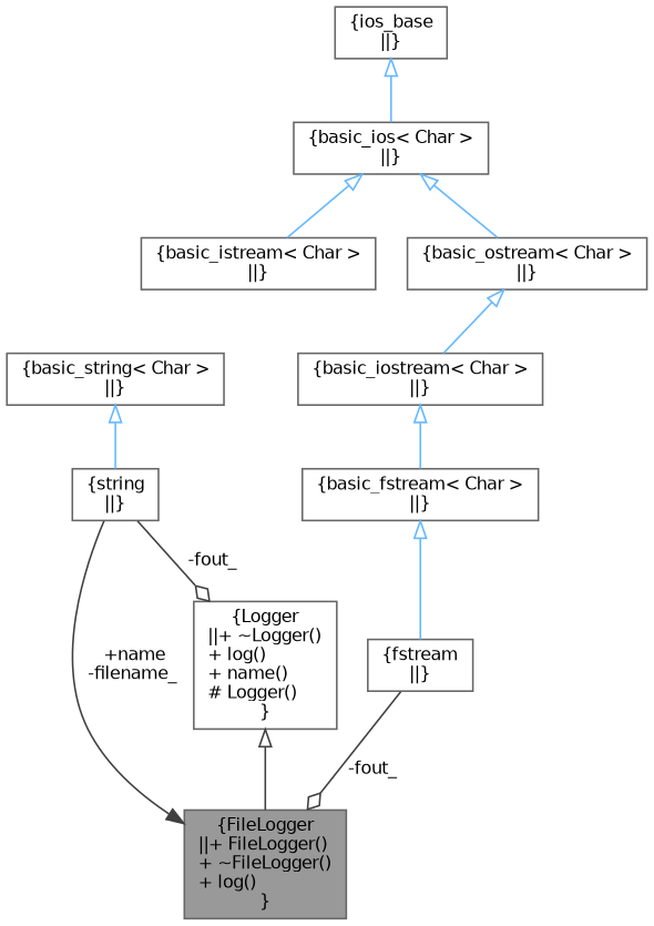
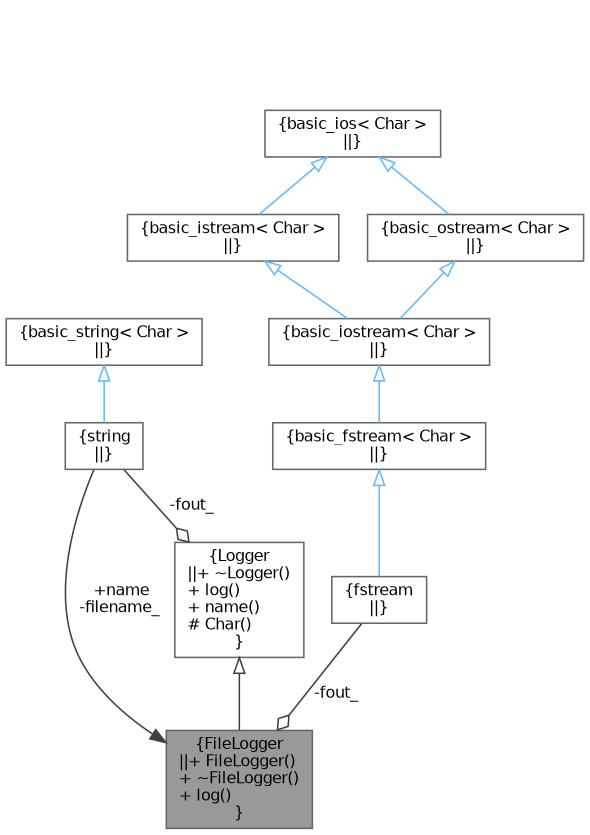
  digraph {
    node [color=gray40 fillcolor=white fontname=Helvetica fontsize=10 shape=box style=filled]
    edge [arrowtail=onormal color=steelblue1 dir=back fontname=Helvetica fontsize=10 labelfontname=Helvetica labelfontsize=10 style=solid]
    n1 [fillcolor=grey60 fontcolor=black height=0.2 label="{FileLogger\n||+ FileLogger()\l+ ~FileLogger()\l+ log()\l}" width=0.4]
-   n2 [height=0.2 label="{Logger\n||+ ~Logger()\l+ log()\l+ name()\l# Logger()\l}" width=0.4]
+   n2 [height=0.2 label="{Logger\n||+ ~Logger()\l+ log()\l+ name()\l# Char()\l}" width=0.4]
    n3 [height=0.2 label="{string\n||}" width=0.4]
    n4 [height=0.2 label="{basic_string\< Char \>\n||}" width=0.4]
    n5 [height=0.2 label="{fstream\n||}" width=0.4]
    n6 [height=0.2 label="{basic_fstream\< Char \>\n||}" width=0.4]
    n7 [height=0.2 label="{basic_iostream\< Char \>\n||}" width=0.4]
    n8 [height=0.2 label="{basic_istream\< Char \>\n||}" width=0.4]
    n9 [height=0.2 label="{basic_ios\< Char \>\n||}" width=0.4]
    n10 [height=0.2 label="{basic_ostream\< Char \>\n||}" width=0.4]
-   n11 [height=0.2 label="{ios_base\n||}" width=0.4]
    n2 -> n1 [color=grey25]
    n3 -> n1 [arrowhead=normal color=grey25 label=" +name\n-filename_" arrowtail="" dir=""]
    n3 -> n2 [arrowhead=odiamond color=grey25 label=" -fout_" arrowtail="" dir=""]
    n4 -> n3
    n5 -> n1 [arrowhead=odiamond color=grey25 label=" -fout_" arrowtail="" dir=""]
    n6 -> n5
    n7 -> n6
+   n8 -> n7
    n9 -> n8
    n9 -> n10
    n10 -> n7
-   n11 -> n9
  }
